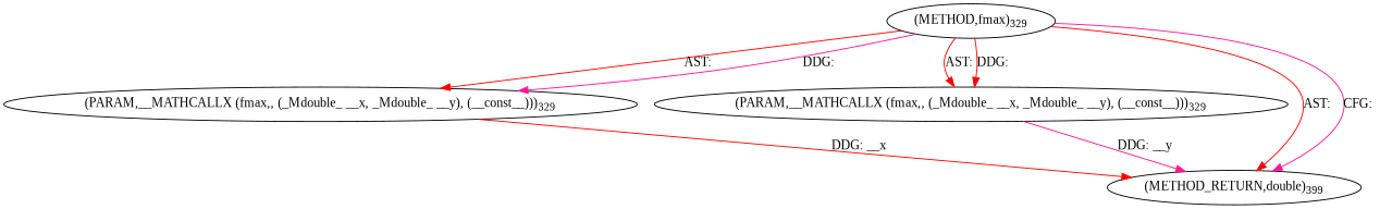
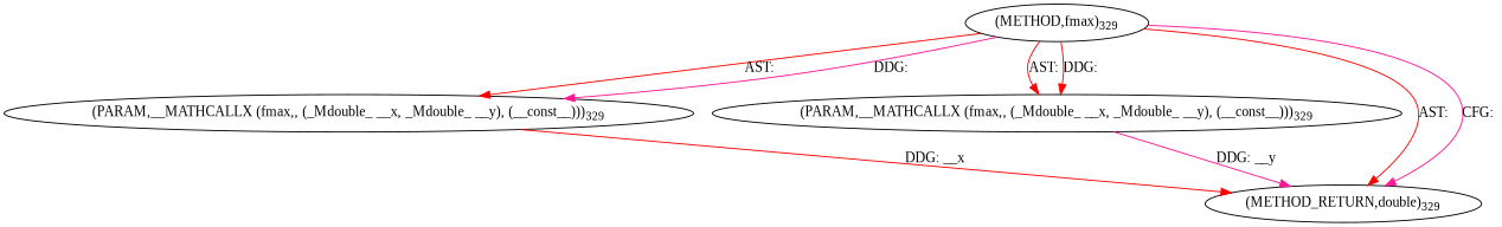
  digraph {
    fontname="Liberation Serif"
    node [fontname="Liberation Serif"]
    edge [color=red fontname="Liberation Serif"]
    n1 [label=<(METHOD,fmax)<SUB>329</SUB>>]
    n2 [label=<(PARAM,__MATHCALLX (fmax,, (_Mdouble_ __x, _Mdouble_ __y), (__const__)))<SUB>329</SUB>>]
    n3 [label=<(PARAM,__MATHCALLX (fmax,, (_Mdouble_ __x, _Mdouble_ __y), (__const__)))<SUB>329</SUB>>]
-   n4 [label=<(METHOD_RETURN,double)<SUB>399</SUB>>]
+   n4 [label=<(METHOD_RETURN,double)<SUB>329</SUB>>]
    n1 -> n2 [label="AST: "]
    n1 -> n2 [label="DDG: " color=deeppink]
    n1 -> n3 [label="AST: "]
    n1 -> n3 [label="DDG: "]
    n1 -> n4 [label="AST: "]
    n1 -> n4 [label="CFG: " color=deeppink]
    n2 -> n4 [label="DDG: __x"]
    n3 -> n4 [label="DDG: __y" color=deeppink]
  }
